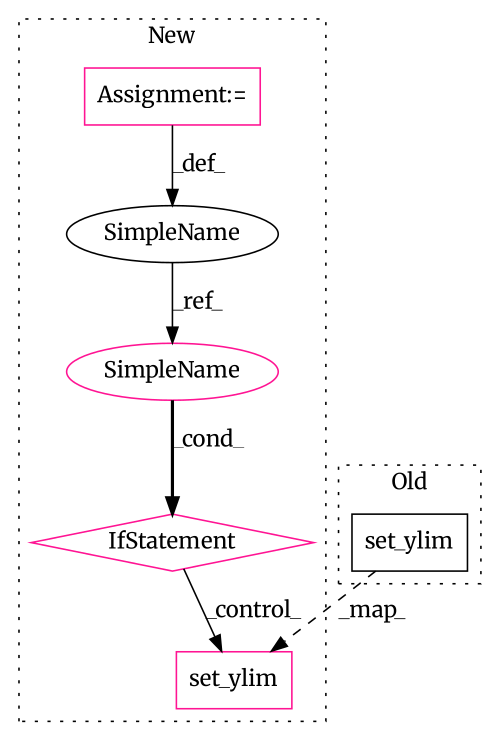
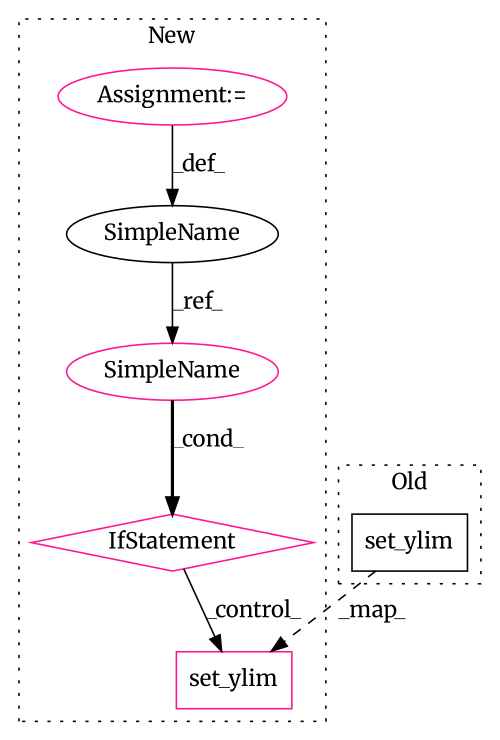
  digraph {
    fontname=Merriweather
    node [a=32 l=16 shape=box color=deeppink fontname=Merriweather]
    edge [style=solid fontname=Merriweather]
    n1 [l="18,2" label=set_ylim s="16627,16684"]
    n2 [a=25 l="4,2" label=IfStatement s="16569,16589" shape=diamond]
    n3 [a=42 label=SimpleName s=13504 shape=ellipse color=black]
-   n4 [a=7 l=1 label="Assignment:=" s=13520]
+   n4 [a=7 l=1 label="Assignment:=" s=13520 shape=ellipse]
    n5 [a=42 label=SimpleName s=16573 shape=ellipse]
    n6 [l="16,2" label=set_ylim s="16534,16589" color=black]
    subgraph cluster_1 {
      label=New
      style=dotted
      n1
      n2
      n3
      n4
      n5
    }
    subgraph cluster_2 {
      label=Old
      style=dotted
      n6
    }
    n2 -> n1 [label=_control_]
    n3 -> n5 [label=_ref_]
    n4 -> n3 [label=_def_]
    n5 -> n2 [label=_cond_ style=bold]
    n6 -> n1 [label=_map_ style=dashed]
  }
